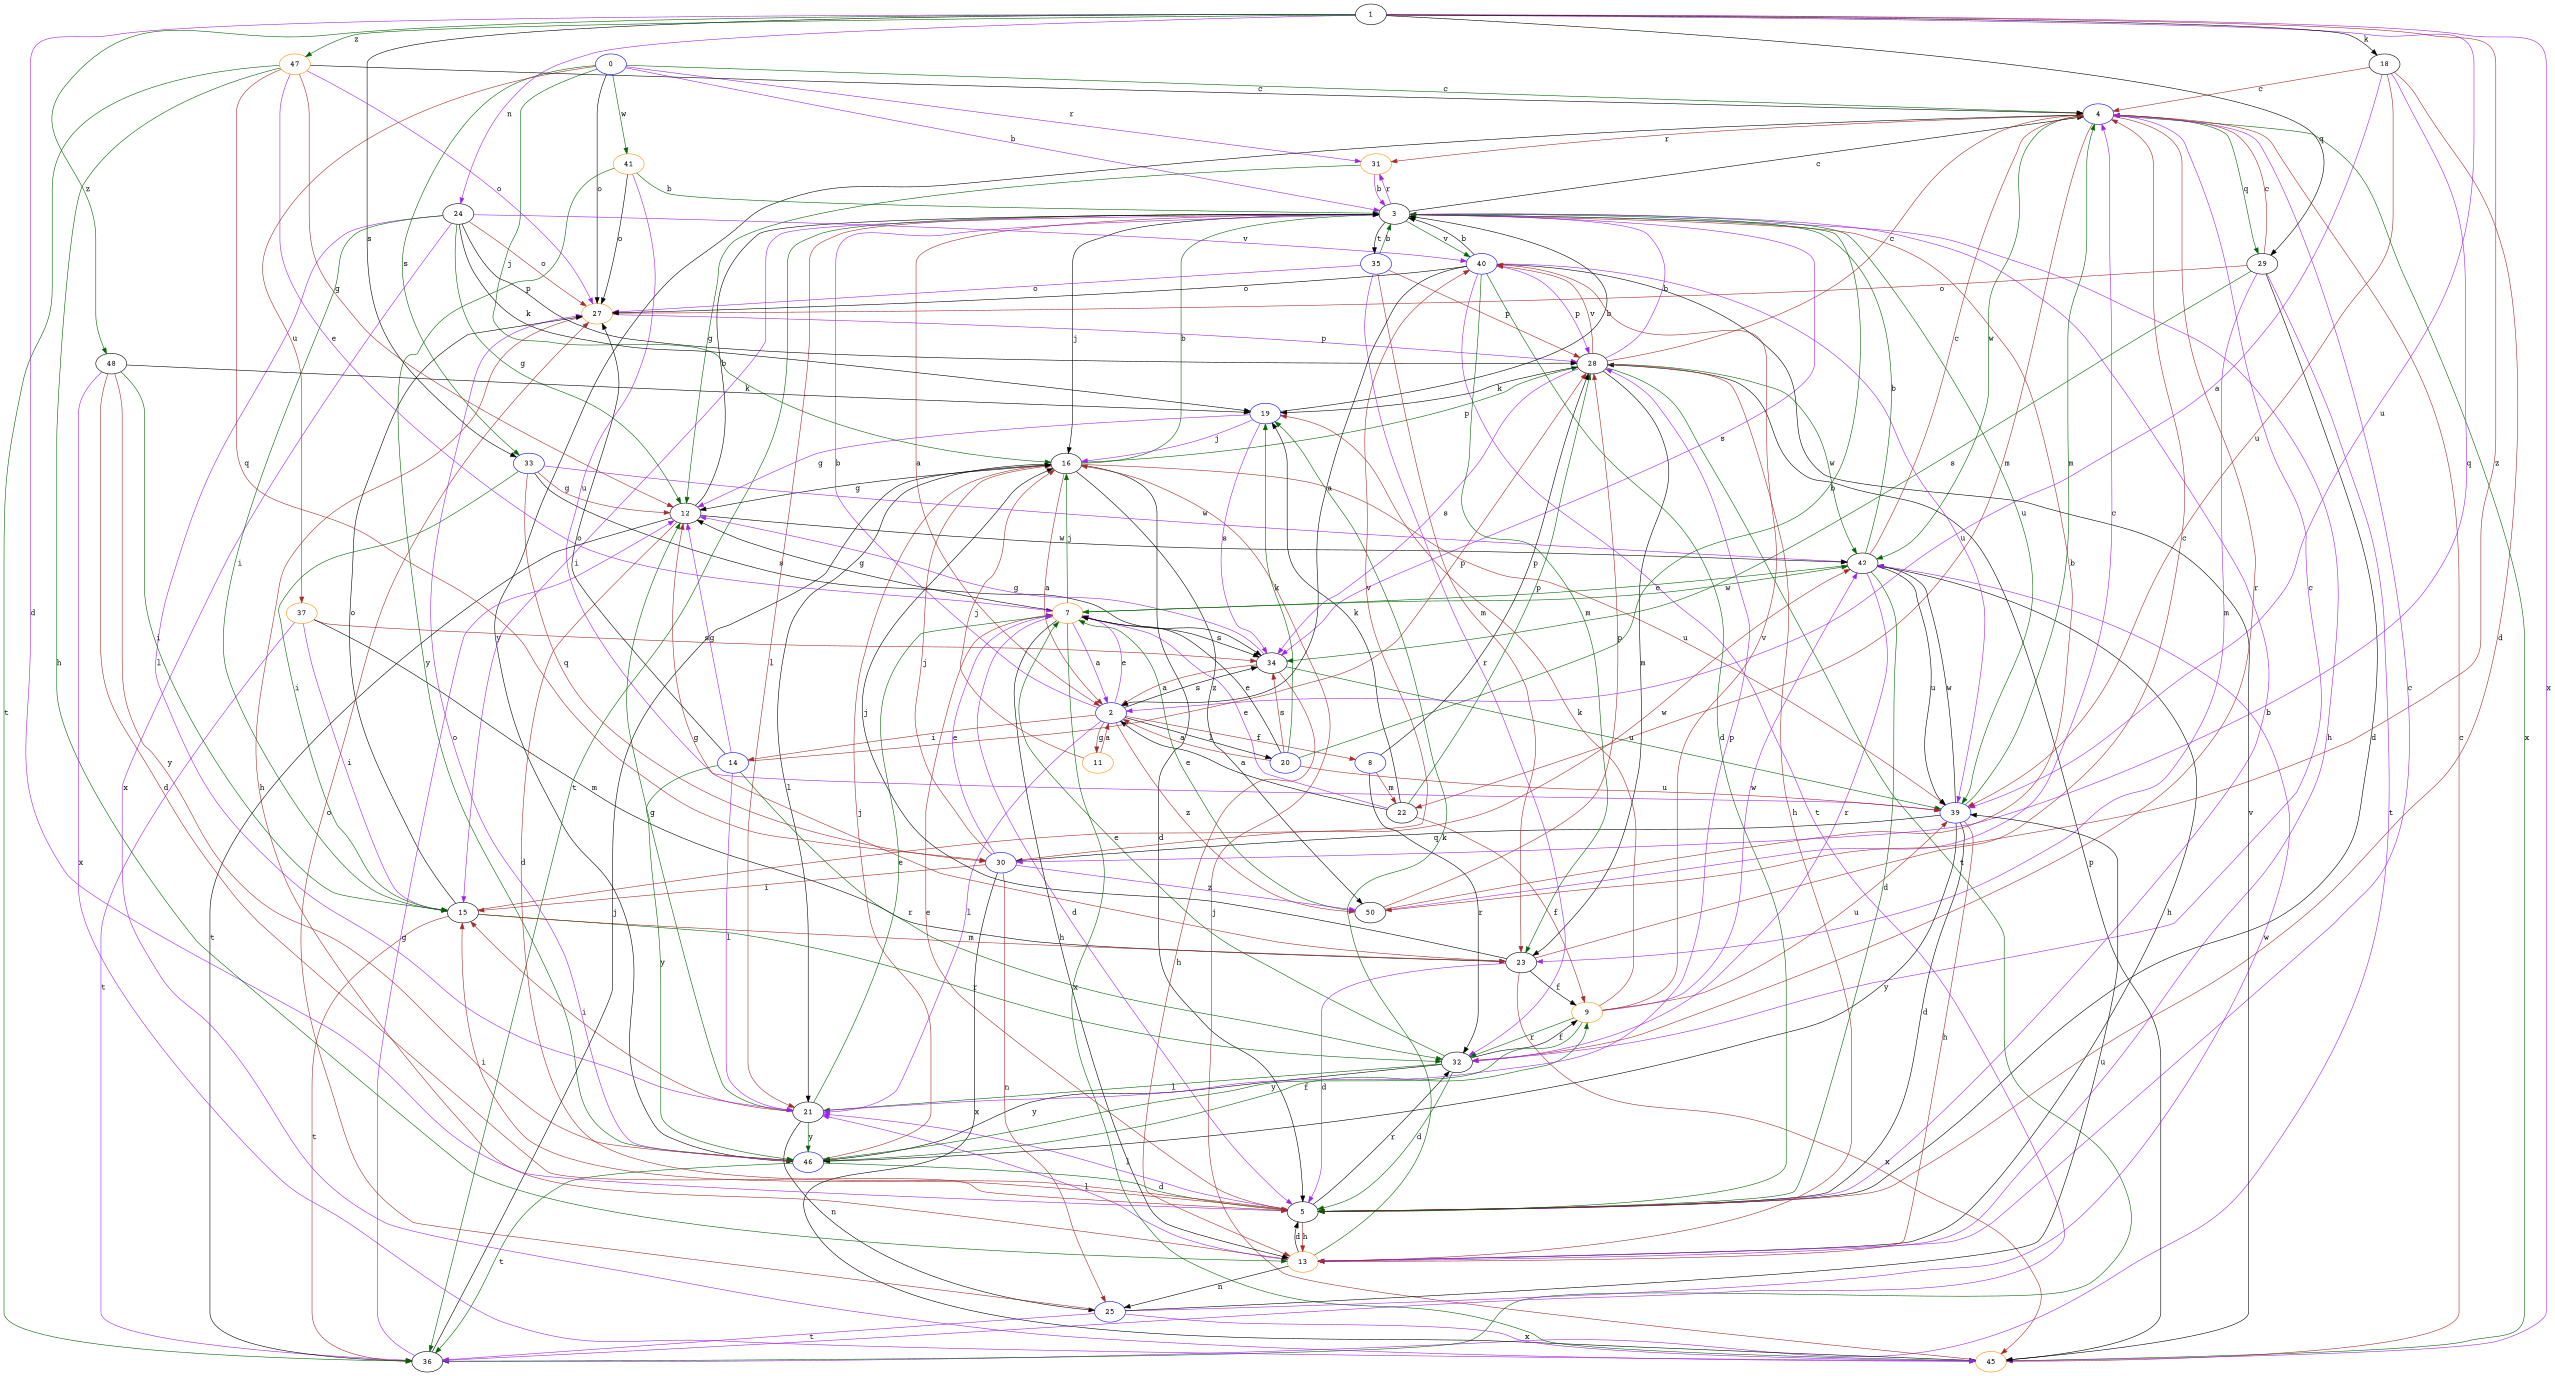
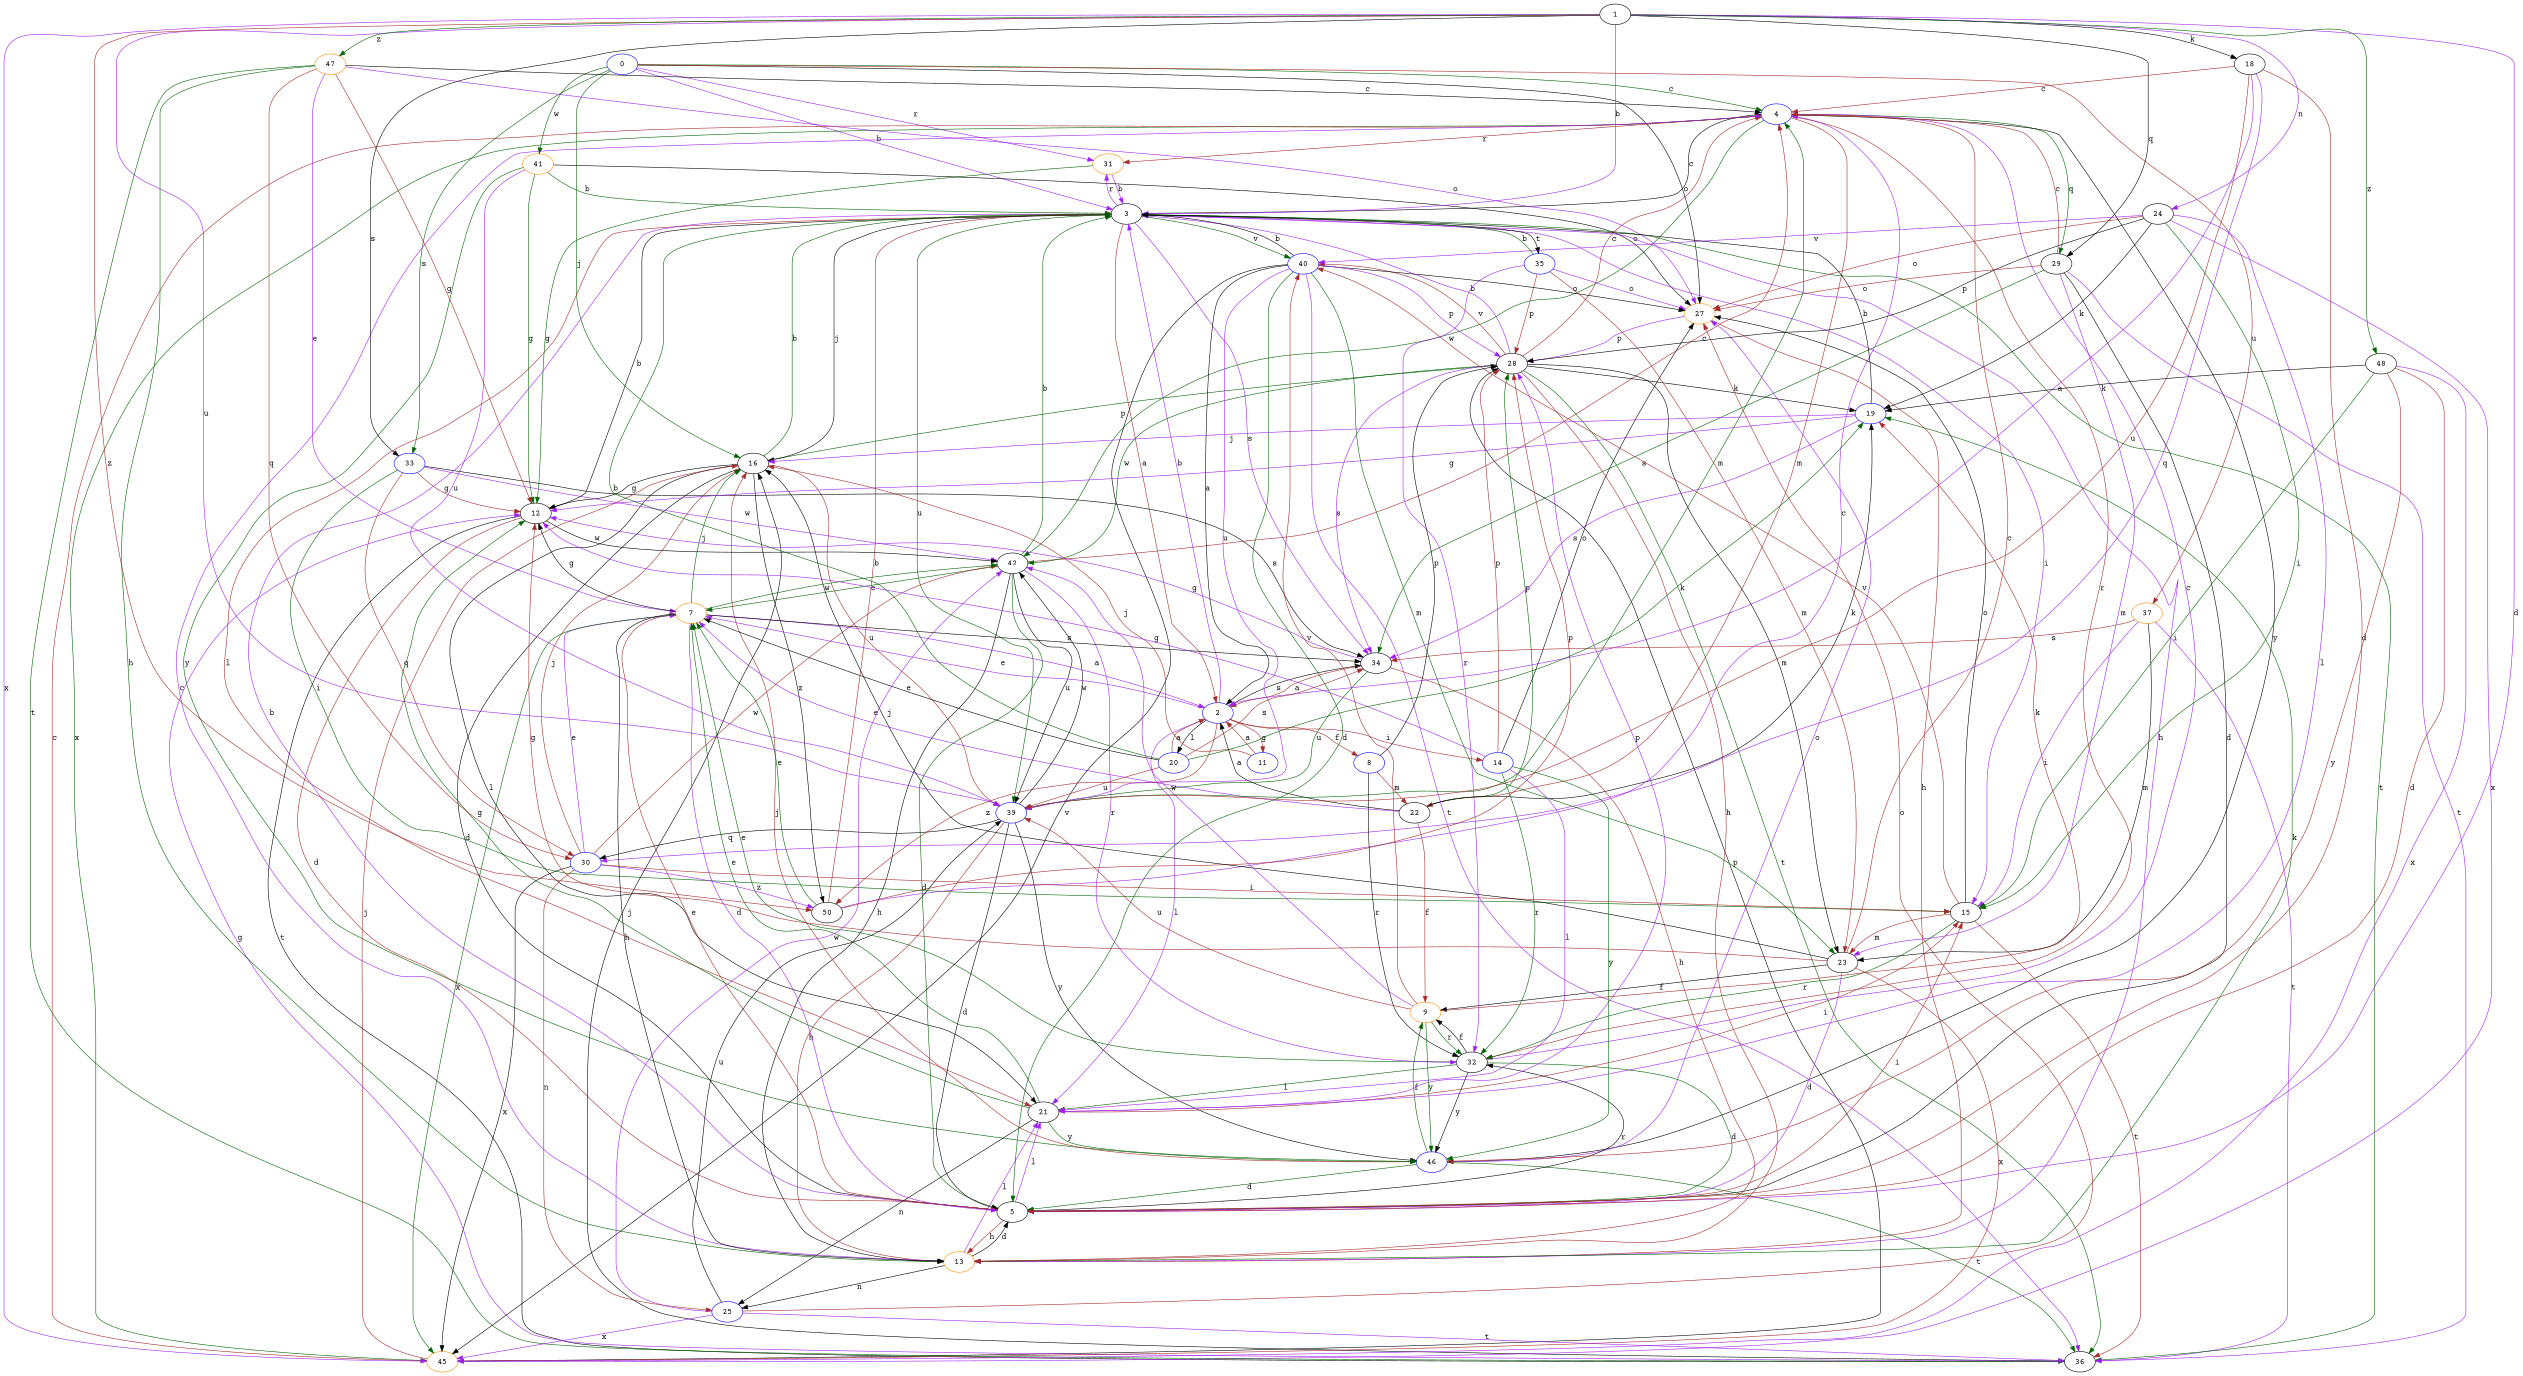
  strict digraph {
    fontname="Courier Prime"
    node [color=black fontname="Courier Prime"]
    edge [color=brown fontname="Courier Prime"]
    0 [color=blue]
    4 [color=blue]
    16
    27 [color=darkorange]
    31 [color=darkorange]
    33 [color=blue]
    37 [color=darkorange]
    41 [color=darkorange]
    3
    29
    45 [color=darkorange]
    22
    32
    42
    46 [color=blue]
    5
    39 [color=blue]
    50
    2 [color=blue]
    21
    12
    28
    13 [color=darkorange]
    34
    15
    30 [color=blue]
    36
    23
    1
    18
    24
    47 [color=darkorange]
    48
    35 [color=blue]
    40 [color=blue]
    7 [color=darkorange]
    19 [color=blue]
    8 [color=blue]
-   11 [color=darkorange]
+   11 [color=blue]
    14 [color=blue]
    20 [color=blue]
    25 [color=blue]
    9 [color=darkorange]
    0 -> 4 [color=darkgreen label=c]
    0 -> 16 [color=darkgreen label=j]
    0 -> 27 [color=black label=o]
    0 -> 31 [color=purple label=r]
    0 -> 33 [color=darkgreen label=s]
    0 -> 37 [label=u]
    0 -> 41 [color=darkgreen label=w]
    0 -> 3 [color=purple label=b]
    4 -> 31 [label=r]
    4 -> 29 [color=darkgreen label=q]
    4 -> 45 [color=darkgreen label=x]
    4 -> 22 [label=m]
    4 -> 32 [label=r]
    4 -> 42 [color=darkgreen label=w]
    4 -> 46 [color=black label=y]
    16 -> 3 [color=darkgreen label=b]
    16 -> 5 [color=black label=d]
    16 -> 39 [label=u]
    16 -> 50 [color=black label=z]
-   16 -> 2 [label=a]
    16 -> 21 [color=black label=l]
    16 -> 12 [color=black label=g]
    16 -> 28 [color=darkgreen label=p]
    27 -> 28 [color=purple label=p]
    27 -> 13 [label=h]
    31 -> 3 [color=purple label=b]
    31 -> 12 [color=darkgreen label=g]
    33 -> 42 [color=purple label=w]
    33 -> 12 [label=g]
    33 -> 34 [color=black label=s]
    33 -> 15 [color=darkgreen label=i]
    33 -> 30 [label=q]
    37 -> 34 [label=s]
    37 -> 15 [color=purple label=i]
    37 -> 36 [color=purple label=t]
    37 -> 23 [color=black label=m]
    41 -> 27 [color=black label=o]
    41 -> 3 [color=darkgreen label=b]
    41 -> 46 [color=darkgreen label=y]
    41 -> 39 [color=purple label=u]
-   24 -> 12 [color=darkgreen label=g]
+   41 -> 12 [color=darkgreen label=g]
    3 -> 4 [color=black label=c]
    3 -> 16 [color=black label=j]
    3 -> 31 [color=purple label=r]
    3 -> 39 [color=darkgreen label=u]
    3 -> 2 [label=a]
    3 -> 21 [label=l]
    3 -> 13 [color=purple label=h]
    3 -> 34 [color=purple label=s]
    3 -> 15 [color=purple label=i]
    3 -> 36 [color=darkgreen label=t]
    3 -> 35 [color=black label=t]
    3 -> 40 [color=darkgreen label=v]
    29 -> 4 [label=c]
    29 -> 27 [label=o]
    29 -> 5 [color=black label=d]
    29 -> 34 [color=darkgreen label=s]
    29 -> 36 [color=purple label=t]
    29 -> 23 [color=purple label=m]
    45 -> 4 [label=c]
    45 -> 16 [label=j]
    45 -> 28 [color=black label=p]
    22 -> 2 [color=black label=a]
    22 -> 28 [color=darkgreen label=p]
    22 -> 7 [color=purple label=e]
    22 -> 19 [color=black label=k]
    22 -> 9 [label=f]
    32 -> 4 [color=purple label=c]
    32 -> 46 [color=black label=y]
    32 -> 5 [color=darkgreen label=d]
    32 -> 21 [color=darkgreen label=l]
    32 -> 7 [color=darkgreen label=e]
    32 -> 9 [color=black label=f]
    42 -> 4 [label=c]
    42 -> 3 [color=darkgreen label=b]
    42 -> 32 [color=purple label=r]
    42 -> 5 [color=darkgreen label=d]
    42 -> 39 [color=black label=u]
    42 -> 13 [color=black label=h]
    42 -> 7 [color=darkgreen label=e]
    46 -> 16 [label=j]
    46 -> 27 [color=purple label=o]
    46 -> 5 [color=darkgreen label=d]
    46 -> 36 [color=darkgreen label=t]
    46 -> 9 [color=darkgreen label=f]
    5 -> 3 [color=purple label=b]
    5 -> 32 [color=black label=r]
    5 -> 21 [color=purple label=l]
    5 -> 13 [label=h]
    5 -> 15 [label=i]
    5 -> 7 [label=e]
    39 -> 4 [color=darkgreen label=m]
    39 -> 42 [color=black label=w]
    39 -> 46 [color=black label=y]
    39 -> 5 [color=black label=d]
    39 -> 13 [label=h]
    39 -> 30 [color=black label=q]
    50 -> 4 [color=purple label=c]
    50 -> 3 [label=b]
    50 -> 28 [label=p]
    50 -> 7 [color=darkgreen label=e]
    2 -> 3 [color=purple label=b]
    2 -> 50 [label=z]
    2 -> 21 [color=purple label=l]
    2 -> 34 [color=black label=s]
    2 -> 7 [color=purple label=e]
    2 -> 8 [label=f]
    2 -> 11 [label=g]
    2 -> 14 [label=i]
    2 -> 20 [color=black label=l]
    21 -> 46 [color=darkgreen label=y]
    21 -> 12 [color=darkgreen label=g]
    21 -> 28 [color=purple label=p]
    21 -> 15 [label=i]
    21 -> 7 [color=darkgreen label=e]
    21 -> 25 [color=black label=n]
    12 -> 3 [color=black label=b]
    12 -> 42 [color=black label=w]
    12 -> 5 [label=d]
    12 -> 36 [color=black label=t]
    28 -> 4 [label=c]
    28 -> 3 [color=purple label=b]
    28 -> 42 [color=darkgreen label=w]
    28 -> 13 [label=h]
    28 -> 34 [color=purple label=s]
    28 -> 36 [color=darkgreen label=t]
    28 -> 23 [color=black label=m]
    28 -> 40 [label=v]
    28 -> 19 [color=black label=k]
    13 -> 4 [color=purple label=c]
    13 -> 5 [color=black label=d]
    13 -> 21 [color=purple label=l]
    13 -> 19 [color=darkgreen label=k]
    13 -> 25 [color=black label=n]
    34 -> 39 [color=darkgreen label=u]
    34 -> 2 [label=a]
    34 -> 12 [color=purple label=g]
    34 -> 13 [label=h]
    15 -> 27 [color=black label=o]
    15 -> 32 [color=darkgreen label=r]
    15 -> 36 [label=t]
    15 -> 23 [label=m]
    15 -> 40 [label=v]
    30 -> 16 [label=j]
    30 -> 45 [color=black label=x]
    30 -> 42 [label=w]
    30 -> 50 [color=purple label=z]
    30 -> 15 [label=i]
    30 -> 7 [color=purple label=e]
    30 -> 25 [label=n]
    36 -> 16 [color=black label=j]
    36 -> 12 [color=purple label=g]
    23 -> 4 [label=c]
    23 -> 16 [color=black label=j]
    23 -> 45 [label=x]
    23 -> 5 [color=purple label=d]
    23 -> 12 [label=g]
    23 -> 9 [color=black label=f]
    1 -> 33 [color=black label=s]
+   1 -> 3 [color=purple label=b]
    1 -> 29 [color=black label=q]
    1 -> 45 [color=purple label=x]
    1 -> 5 [color=purple label=d]
    1 -> 39 [color=purple label=u]
    1 -> 50 [label=z]
    1 -> 18 [color=black label=k]
    1 -> 24 [color=purple label=n]
    1 -> 47 [color=darkgreen label=z]
    1 -> 48 [color=darkgreen label=z]
    18 -> 4 [label=c]
    18 -> 5 [label=d]
    18 -> 39 [label=u]
    18 -> 2 [color=purple label=a]
    18 -> 30 [color=purple label=q]
    24 -> 27 [label=o]
    24 -> 45 [color=purple label=x]
    24 -> 21 [color=purple label=l]
    24 -> 28 [color=black label=p]
    24 -> 15 [color=darkgreen label=i]
    24 -> 40 [color=purple label=v]
    24 -> 19 [color=black label=k]
    47 -> 4 [color=black label=c]
    47 -> 27 [color=purple label=o]
    47 -> 12 [label=g]
    47 -> 13 [color=darkgreen label=h]
    47 -> 30 [label=q]
    47 -> 36 [color=darkgreen label=t]
    47 -> 7 [color=purple label=e]
    48 -> 45 [color=purple label=x]
    48 -> 46 [label=y]
    48 -> 5 [label=d]
    48 -> 15 [color=darkgreen label=i]
    48 -> 19 [color=black label=k]
    35 -> 27 [color=purple label=o]
    35 -> 3 [color=darkgreen label=b]
    35 -> 32 [color=purple label=r]
    35 -> 28 [label=p]
    35 -> 23 [label=m]
    40 -> 27 [color=black label=o]
    40 -> 3 [color=black label=b]
    40 -> 45 [color=black label=v]
    40 -> 5 [color=darkgreen label=d]
    40 -> 39 [color=purple label=u]
    40 -> 2 [color=black label=a]
    40 -> 28 [color=purple label=p]
    40 -> 36 [color=purple label=t]
    40 -> 23 [color=darkgreen label=m]
    7 -> 16 [color=darkgreen label=j]
    7 -> 45 [color=darkgreen label=x]
    7 -> 42 [color=darkgreen label=w]
    7 -> 5 [color=purple label=d]
    7 -> 2 [color=purple label=a]
    7 -> 12 [color=black label=g]
    7 -> 13 [color=black label=h]
    7 -> 34 [color=black label=s]
    19 -> 16 [color=purple label=j]
    19 -> 3 [color=black label=b]
    19 -> 12 [color=purple label=g]
    19 -> 34 [color=purple label=s]
    8 -> 22 [label=m]
    8 -> 32 [color=black label=r]
    8 -> 28 [color=black label=p]
    11 -> 16 [label=j]
    11 -> 2 [label=a]
    14 -> 27 [color=black label=o]
    14 -> 32 [color=darkgreen label=r]
    14 -> 46 [color=darkgreen label=y]
    14 -> 21 [color=purple label=l]
    14 -> 12 [color=purple label=g]
    14 -> 28 [label=p]
    20 -> 3 [color=darkgreen label=b]
    20 -> 39 [label=u]
    20 -> 2 [label=a]
    20 -> 34 [label=s]
    20 -> 7 [color=black label=e]
    20 -> 19 [color=darkgreen label=k]
    25 -> 27 [label=o]
    25 -> 45 [color=purple label=x]
    25 -> 42 [color=purple label=w]
    25 -> 39 [color=black label=u]
    25 -> 36 [color=purple label=t]
    9 -> 32 [color=darkgreen label=r]
    9 -> 42 [color=purple label=w]
    9 -> 46 [color=darkgreen label=y]
    9 -> 39 [label=u]
    9 -> 40 [label=v]
    9 -> 19 [label=k]
  }
